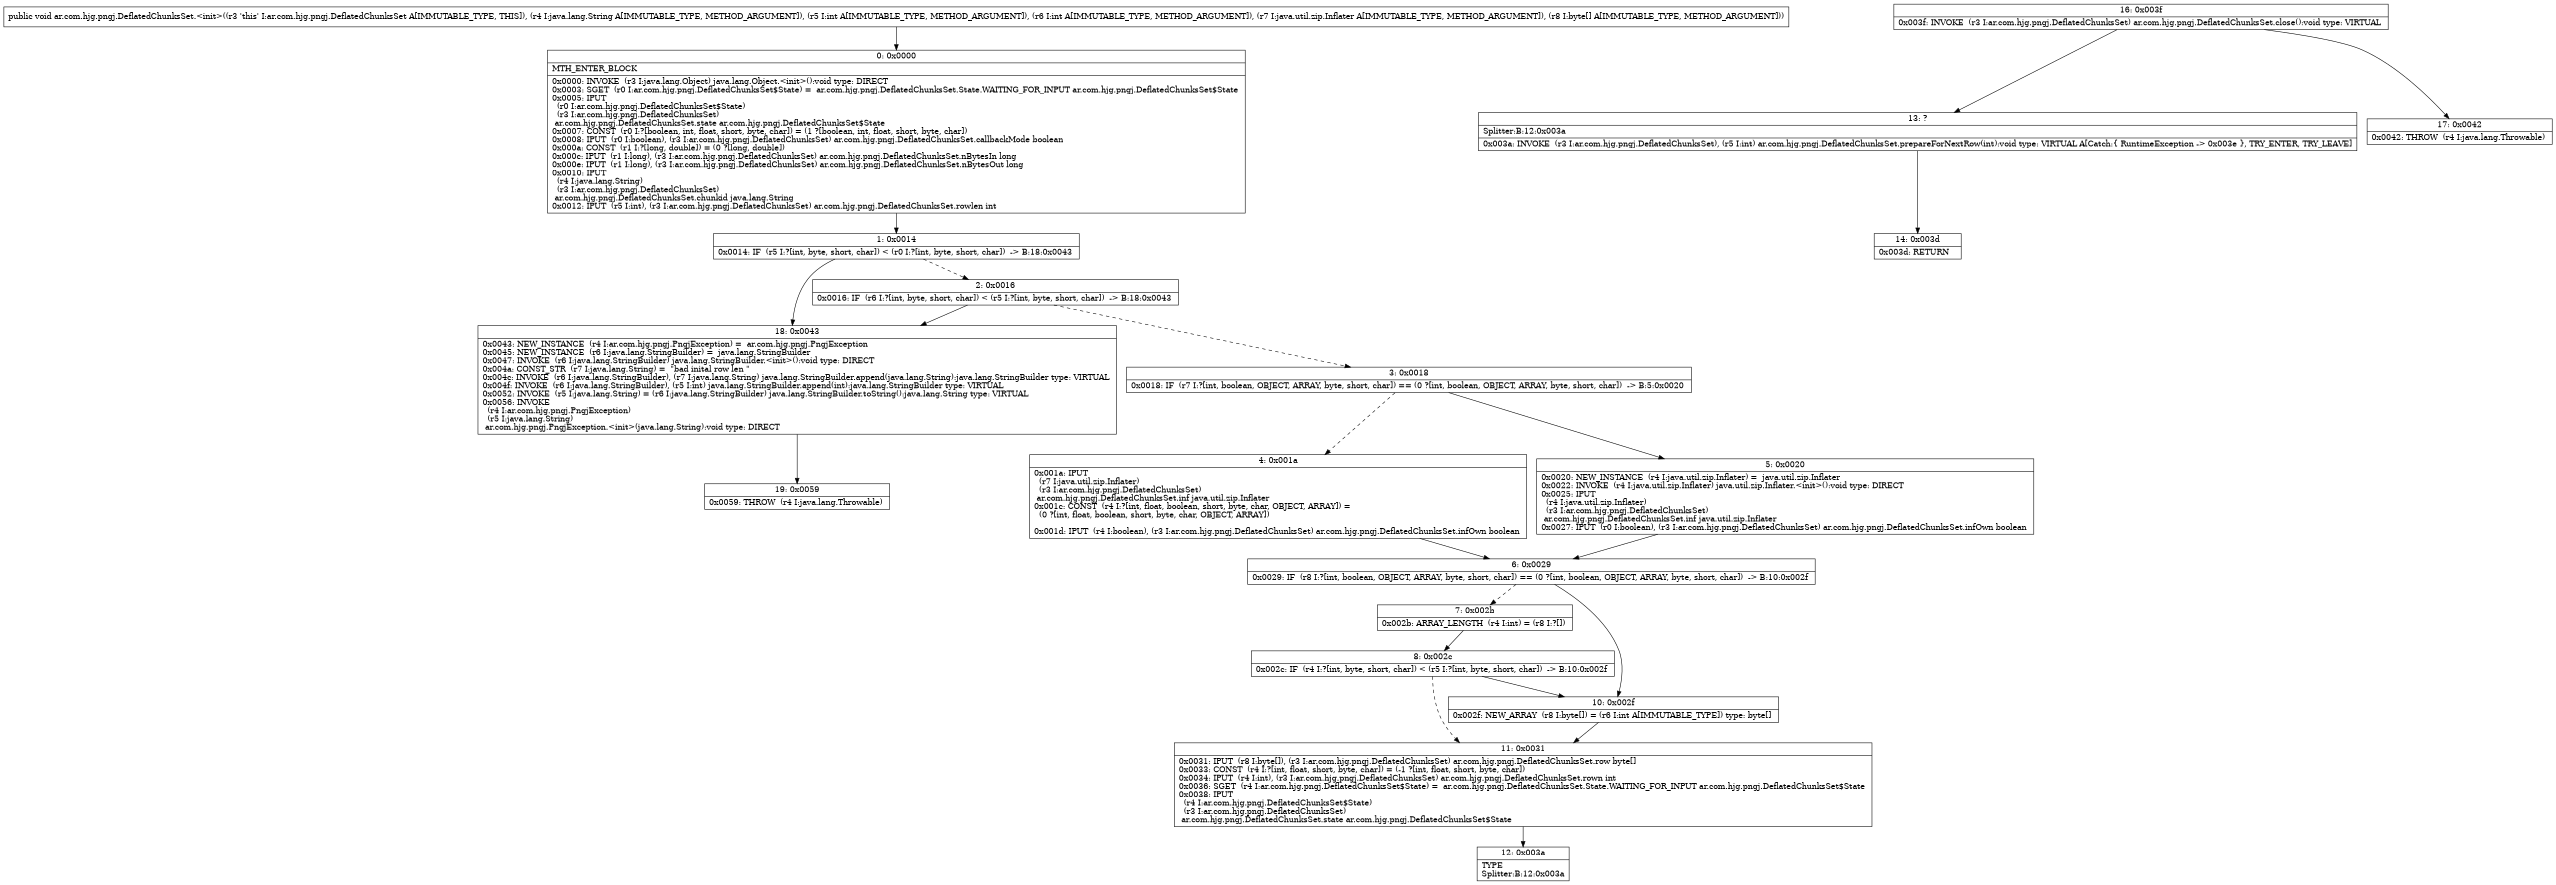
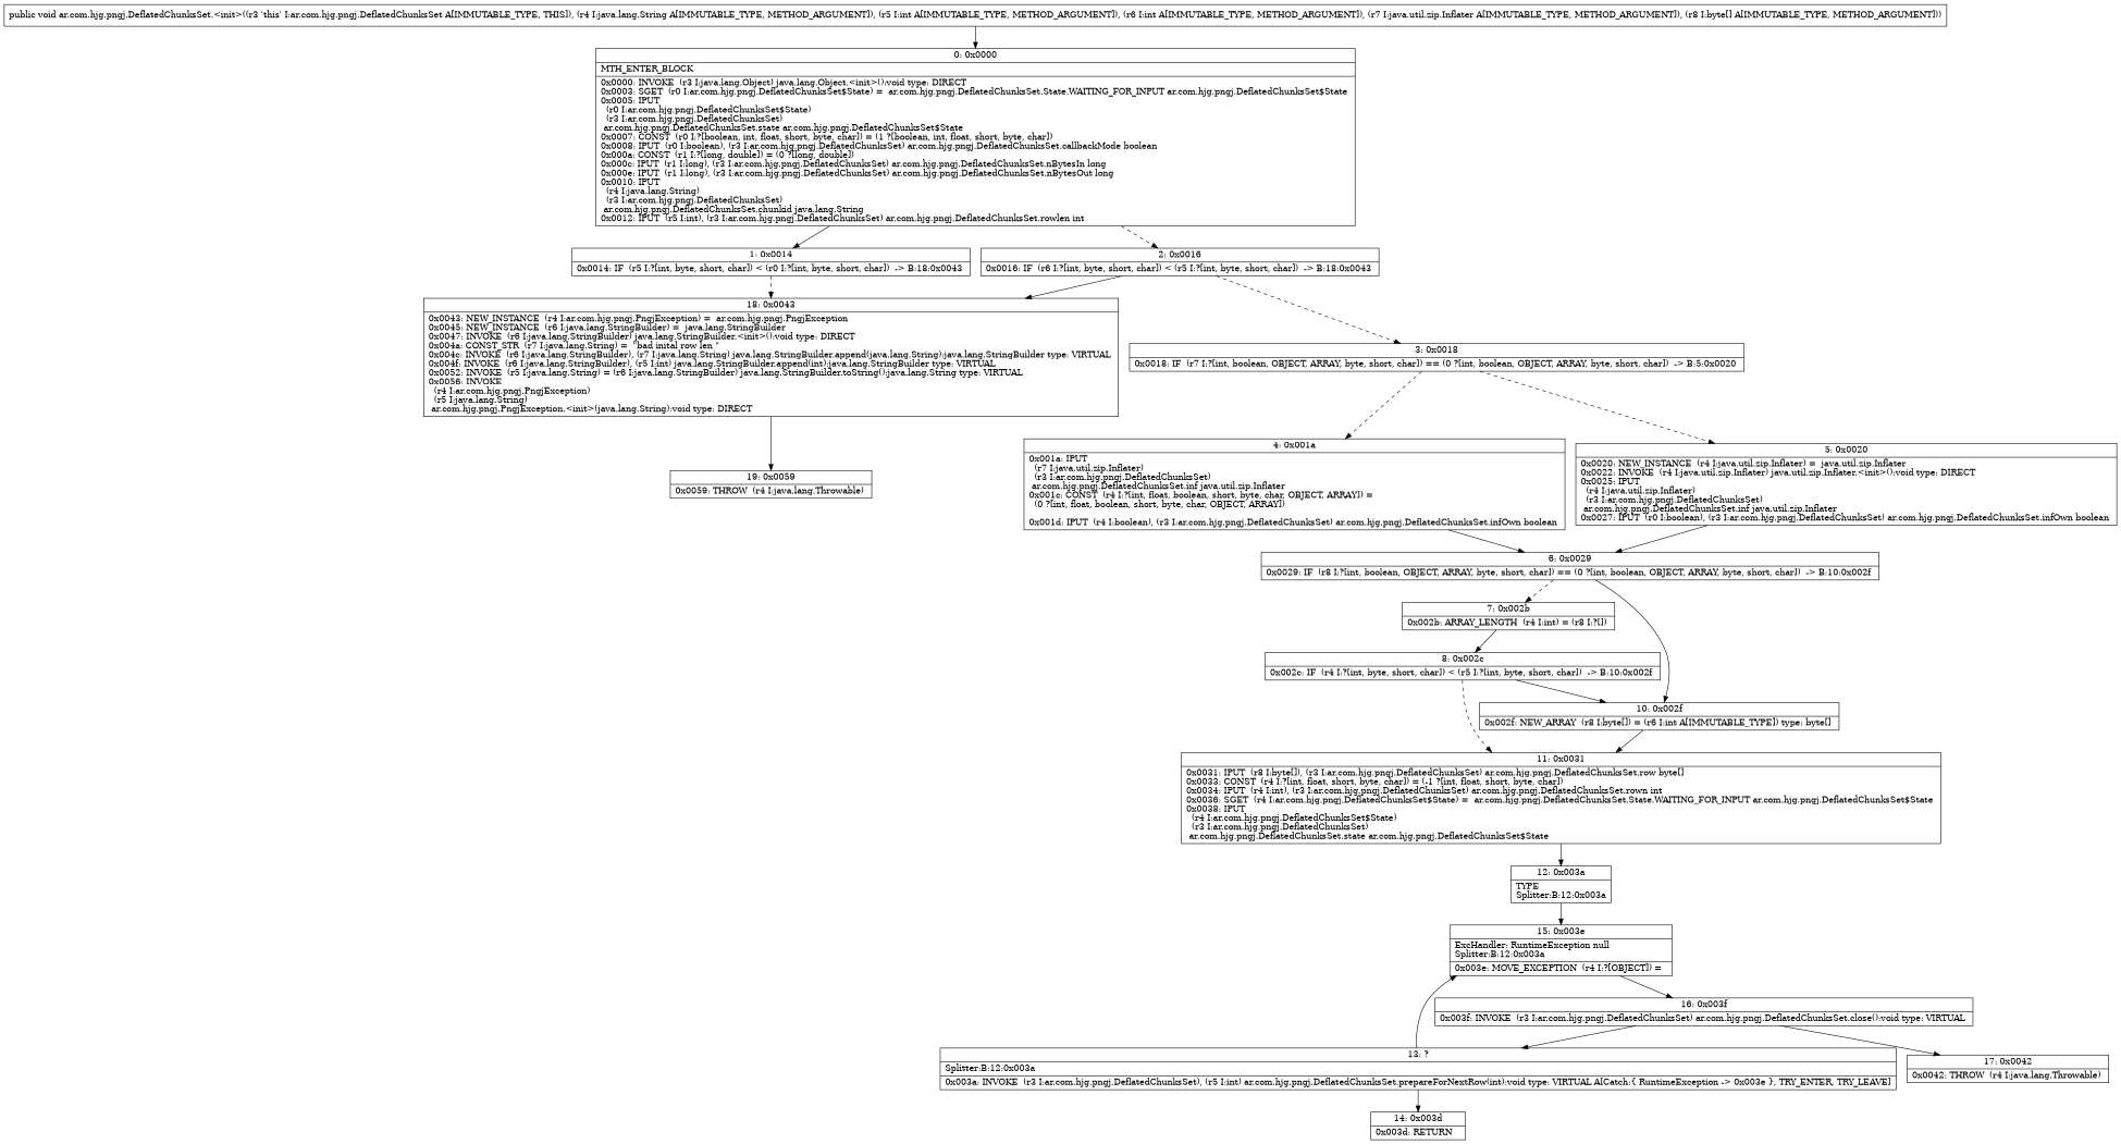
  digraph {
    node [shape=record]
    n1 [label="{0\:\ 0x0000|MTH_ENTER_BLOCK\l|0x0000: INVOKE  (r3 I:java.lang.Object) java.lang.Object.\<init\>():void type: DIRECT \l0x0003: SGET  (r0 I:ar.com.hjg.pngj.DeflatedChunksSet$State) =  ar.com.hjg.pngj.DeflatedChunksSet.State.WAITING_FOR_INPUT ar.com.hjg.pngj.DeflatedChunksSet$State \l0x0005: IPUT  \l  (r0 I:ar.com.hjg.pngj.DeflatedChunksSet$State)\l  (r3 I:ar.com.hjg.pngj.DeflatedChunksSet)\l ar.com.hjg.pngj.DeflatedChunksSet.state ar.com.hjg.pngj.DeflatedChunksSet$State \l0x0007: CONST  (r0 I:?[boolean, int, float, short, byte, char]) = (1 ?[boolean, int, float, short, byte, char]) \l0x0008: IPUT  (r0 I:boolean), (r3 I:ar.com.hjg.pngj.DeflatedChunksSet) ar.com.hjg.pngj.DeflatedChunksSet.callbackMode boolean \l0x000a: CONST  (r1 I:?[long, double]) = (0 ?[long, double]) \l0x000c: IPUT  (r1 I:long), (r3 I:ar.com.hjg.pngj.DeflatedChunksSet) ar.com.hjg.pngj.DeflatedChunksSet.nBytesIn long \l0x000e: IPUT  (r1 I:long), (r3 I:ar.com.hjg.pngj.DeflatedChunksSet) ar.com.hjg.pngj.DeflatedChunksSet.nBytesOut long \l0x0010: IPUT  \l  (r4 I:java.lang.String)\l  (r3 I:ar.com.hjg.pngj.DeflatedChunksSet)\l ar.com.hjg.pngj.DeflatedChunksSet.chunkid java.lang.String \l0x0012: IPUT  (r5 I:int), (r3 I:ar.com.hjg.pngj.DeflatedChunksSet) ar.com.hjg.pngj.DeflatedChunksSet.rowlen int \l}"]
    n2 [label="{1\:\ 0x0014|0x0014: IF  (r5 I:?[int, byte, short, char]) \< (r0 I:?[int, byte, short, char])  \-\> B:18:0x0043 \l}"]
    n3 [label="{2\:\ 0x0016|0x0016: IF  (r6 I:?[int, byte, short, char]) \< (r5 I:?[int, byte, short, char])  \-\> B:18:0x0043 \l}"]
    n4 [label="{18\:\ 0x0043|0x0043: NEW_INSTANCE  (r4 I:ar.com.hjg.pngj.PngjException) =  ar.com.hjg.pngj.PngjException \l0x0045: NEW_INSTANCE  (r6 I:java.lang.StringBuilder) =  java.lang.StringBuilder \l0x0047: INVOKE  (r6 I:java.lang.StringBuilder) java.lang.StringBuilder.\<init\>():void type: DIRECT \l0x004a: CONST_STR  (r7 I:java.lang.String) =  \"bad inital row len \" \l0x004c: INVOKE  (r6 I:java.lang.StringBuilder), (r7 I:java.lang.String) java.lang.StringBuilder.append(java.lang.String):java.lang.StringBuilder type: VIRTUAL \l0x004f: INVOKE  (r6 I:java.lang.StringBuilder), (r5 I:int) java.lang.StringBuilder.append(int):java.lang.StringBuilder type: VIRTUAL \l0x0052: INVOKE  (r5 I:java.lang.String) = (r6 I:java.lang.StringBuilder) java.lang.StringBuilder.toString():java.lang.String type: VIRTUAL \l0x0056: INVOKE  \l  (r4 I:ar.com.hjg.pngj.PngjException)\l  (r5 I:java.lang.String)\l ar.com.hjg.pngj.PngjException.\<init\>(java.lang.String):void type: DIRECT \l}"]
    n5 [label="{3\:\ 0x0018|0x0018: IF  (r7 I:?[int, boolean, OBJECT, ARRAY, byte, short, char]) == (0 ?[int, boolean, OBJECT, ARRAY, byte, short, char])  \-\> B:5:0x0020 \l}"]
    n6 [label="{19\:\ 0x0059|0x0059: THROW  (r4 I:java.lang.Throwable) \l}"]
    n7 [label="{4\:\ 0x001a|0x001a: IPUT  \l  (r7 I:java.util.zip.Inflater)\l  (r3 I:ar.com.hjg.pngj.DeflatedChunksSet)\l ar.com.hjg.pngj.DeflatedChunksSet.inf java.util.zip.Inflater \l0x001c: CONST  (r4 I:?[int, float, boolean, short, byte, char, OBJECT, ARRAY]) = \l  (0 ?[int, float, boolean, short, byte, char, OBJECT, ARRAY])\l \l0x001d: IPUT  (r4 I:boolean), (r3 I:ar.com.hjg.pngj.DeflatedChunksSet) ar.com.hjg.pngj.DeflatedChunksSet.infOwn boolean \l}"]
    n8 [label="{5\:\ 0x0020|0x0020: NEW_INSTANCE  (r4 I:java.util.zip.Inflater) =  java.util.zip.Inflater \l0x0022: INVOKE  (r4 I:java.util.zip.Inflater) java.util.zip.Inflater.\<init\>():void type: DIRECT \l0x0025: IPUT  \l  (r4 I:java.util.zip.Inflater)\l  (r3 I:ar.com.hjg.pngj.DeflatedChunksSet)\l ar.com.hjg.pngj.DeflatedChunksSet.inf java.util.zip.Inflater \l0x0027: IPUT  (r0 I:boolean), (r3 I:ar.com.hjg.pngj.DeflatedChunksSet) ar.com.hjg.pngj.DeflatedChunksSet.infOwn boolean \l}"]
    n9 [label="{6\:\ 0x0029|0x0029: IF  (r8 I:?[int, boolean, OBJECT, ARRAY, byte, short, char]) == (0 ?[int, boolean, OBJECT, ARRAY, byte, short, char])  \-\> B:10:0x002f \l}"]
    n10 [label="{7\:\ 0x002b|0x002b: ARRAY_LENGTH  (r4 I:int) = (r8 I:?[]) \l}"]
    n11 [label="{10\:\ 0x002f|0x002f: NEW_ARRAY  (r8 I:byte[]) = (r6 I:int A[IMMUTABLE_TYPE]) type: byte[] \l}"]
    n12 [label="{8\:\ 0x002c|0x002c: IF  (r4 I:?[int, byte, short, char]) \< (r5 I:?[int, byte, short, char])  \-\> B:10:0x002f \l}"]
    n13 [label="{11\:\ 0x0031|0x0031: IPUT  (r8 I:byte[]), (r3 I:ar.com.hjg.pngj.DeflatedChunksSet) ar.com.hjg.pngj.DeflatedChunksSet.row byte[] \l0x0033: CONST  (r4 I:?[int, float, short, byte, char]) = (\-1 ?[int, float, short, byte, char]) \l0x0034: IPUT  (r4 I:int), (r3 I:ar.com.hjg.pngj.DeflatedChunksSet) ar.com.hjg.pngj.DeflatedChunksSet.rown int \l0x0036: SGET  (r4 I:ar.com.hjg.pngj.DeflatedChunksSet$State) =  ar.com.hjg.pngj.DeflatedChunksSet.State.WAITING_FOR_INPUT ar.com.hjg.pngj.DeflatedChunksSet$State \l0x0038: IPUT  \l  (r4 I:ar.com.hjg.pngj.DeflatedChunksSet$State)\l  (r3 I:ar.com.hjg.pngj.DeflatedChunksSet)\l ar.com.hjg.pngj.DeflatedChunksSet.state ar.com.hjg.pngj.DeflatedChunksSet$State \l}"]
    n14 [label="{12\:\ 0x003a|TYPE\lSplitter:B:12:0x003a\l}"]
+   n15 [label="{15\:\ 0x003e|ExcHandler: RuntimeException null\lSplitter:B:12:0x003a\l|0x003e: MOVE_EXCEPTION  (r4 I:?[OBJECT]) =  \l}"]
    n16 [label="{13\:\ ?|Splitter:B:12:0x003a\l|0x003a: INVOKE  (r3 I:ar.com.hjg.pngj.DeflatedChunksSet), (r5 I:int) ar.com.hjg.pngj.DeflatedChunksSet.prepareForNextRow(int):void type: VIRTUAL A[Catch:\{ RuntimeException \-\> 0x003e \}, TRY_ENTER, TRY_LEAVE]\l}"]
    n17 [label="{14\:\ 0x003d|0x003d: RETURN   \l}"]
    n18 [label="{16\:\ 0x003f|0x003f: INVOKE  (r3 I:ar.com.hjg.pngj.DeflatedChunksSet) ar.com.hjg.pngj.DeflatedChunksSet.close():void type: VIRTUAL \l}"]
    n19 [label="{17\:\ 0x0042|0x0042: THROW  (r4 I:java.lang.Throwable) \l}"]
    n20 [label="{public void ar.com.hjg.pngj.DeflatedChunksSet.\<init\>((r3 'this' I:ar.com.hjg.pngj.DeflatedChunksSet A[IMMUTABLE_TYPE, THIS]), (r4 I:java.lang.String A[IMMUTABLE_TYPE, METHOD_ARGUMENT]), (r5 I:int A[IMMUTABLE_TYPE, METHOD_ARGUMENT]), (r6 I:int A[IMMUTABLE_TYPE, METHOD_ARGUMENT]), (r7 I:java.util.zip.Inflater A[IMMUTABLE_TYPE, METHOD_ARGUMENT]), (r8 I:byte[] A[IMMUTABLE_TYPE, METHOD_ARGUMENT])) }"]
    n1 -> n2
-   n2 -> n3 [style=dashed]
-   n2 -> n4
+   n1 -> n3 [style=dashed]
+   n2 -> n4 [style=dashed]
    n3 -> n4
    n3 -> n5 [style=dashed]
    n4 -> n6
    n5 -> n7 [style=dashed]
-   n5 -> n8
+   n5 -> n8 [style=dashed]
    n7 -> n9
    n8 -> n9
    n9 -> n10 [style=dashed]
    n9 -> n11
    n10 -> n12
    n11 -> n13
    n12 -> n11
    n12 -> n13 [style=dashed]
    n13 -> n14
+   n14 -> n15
+   n15 -> n18
+   n16 -> n15
    n16 -> n17
    n18 -> n16
    n18 -> n19
    n20 -> n1
  }
